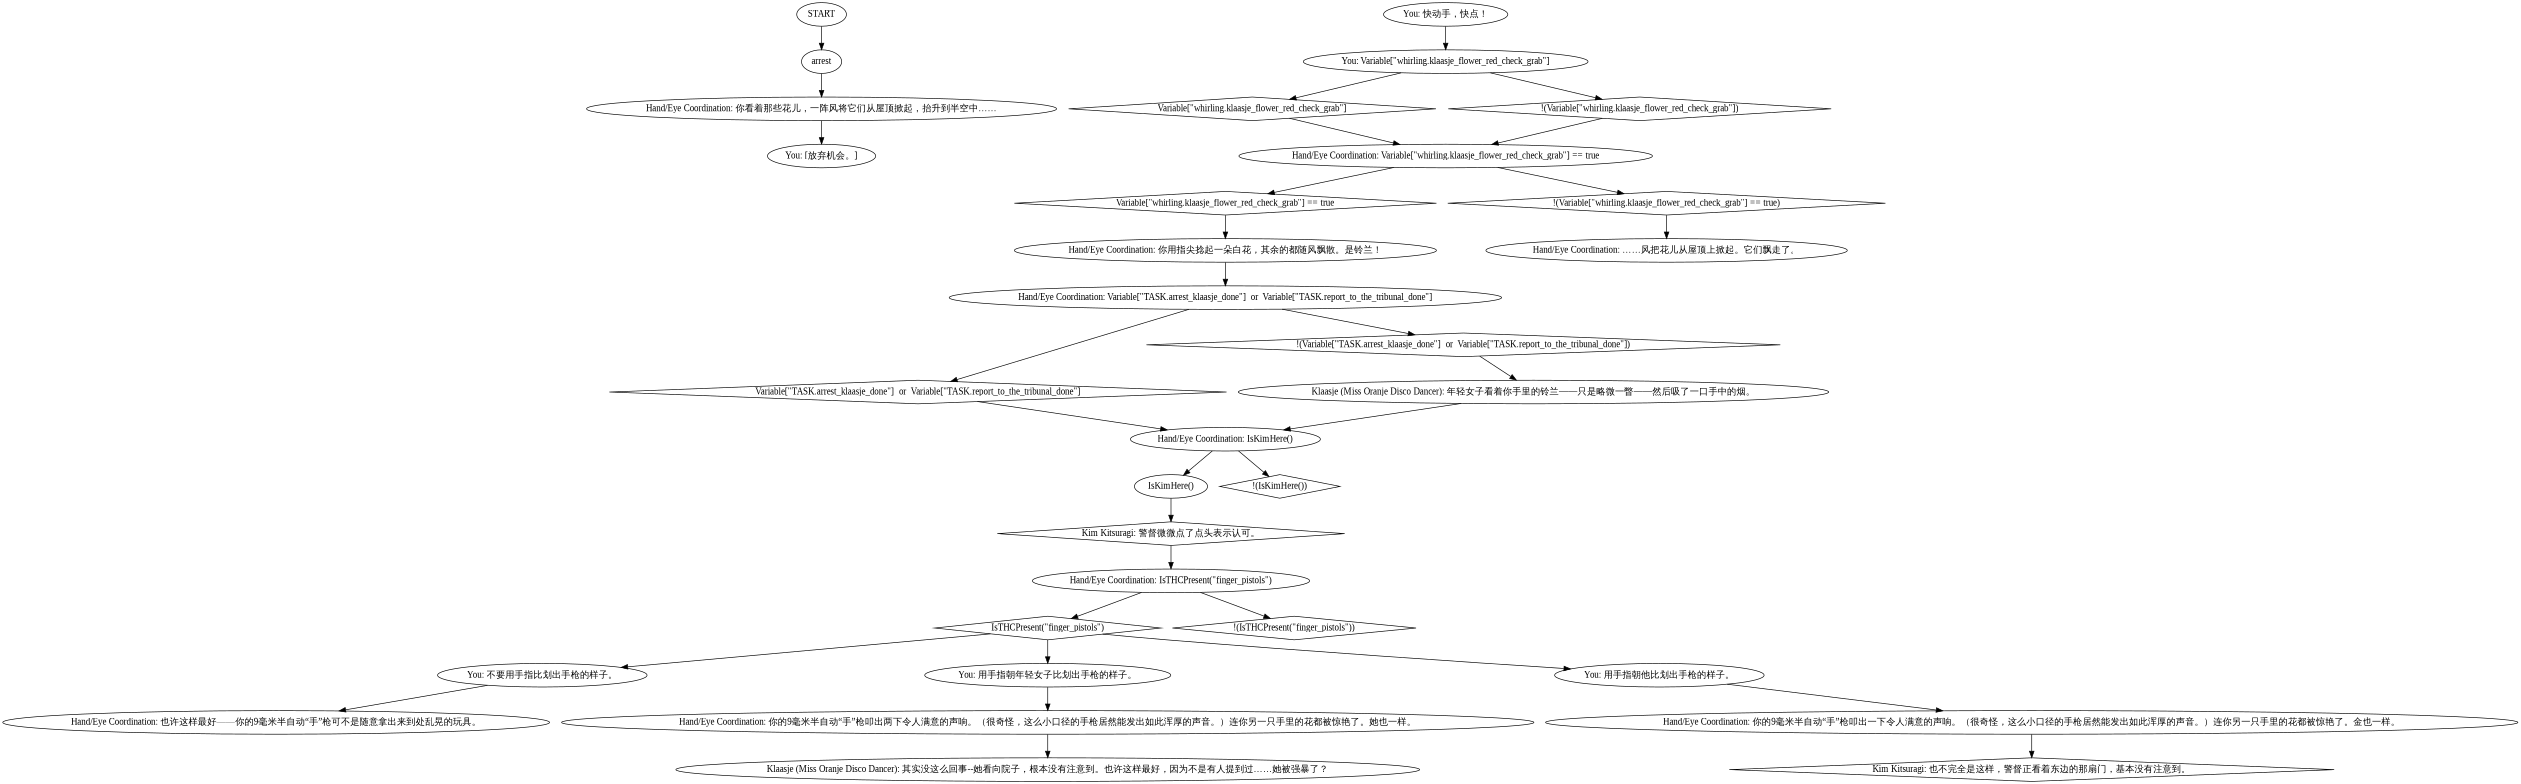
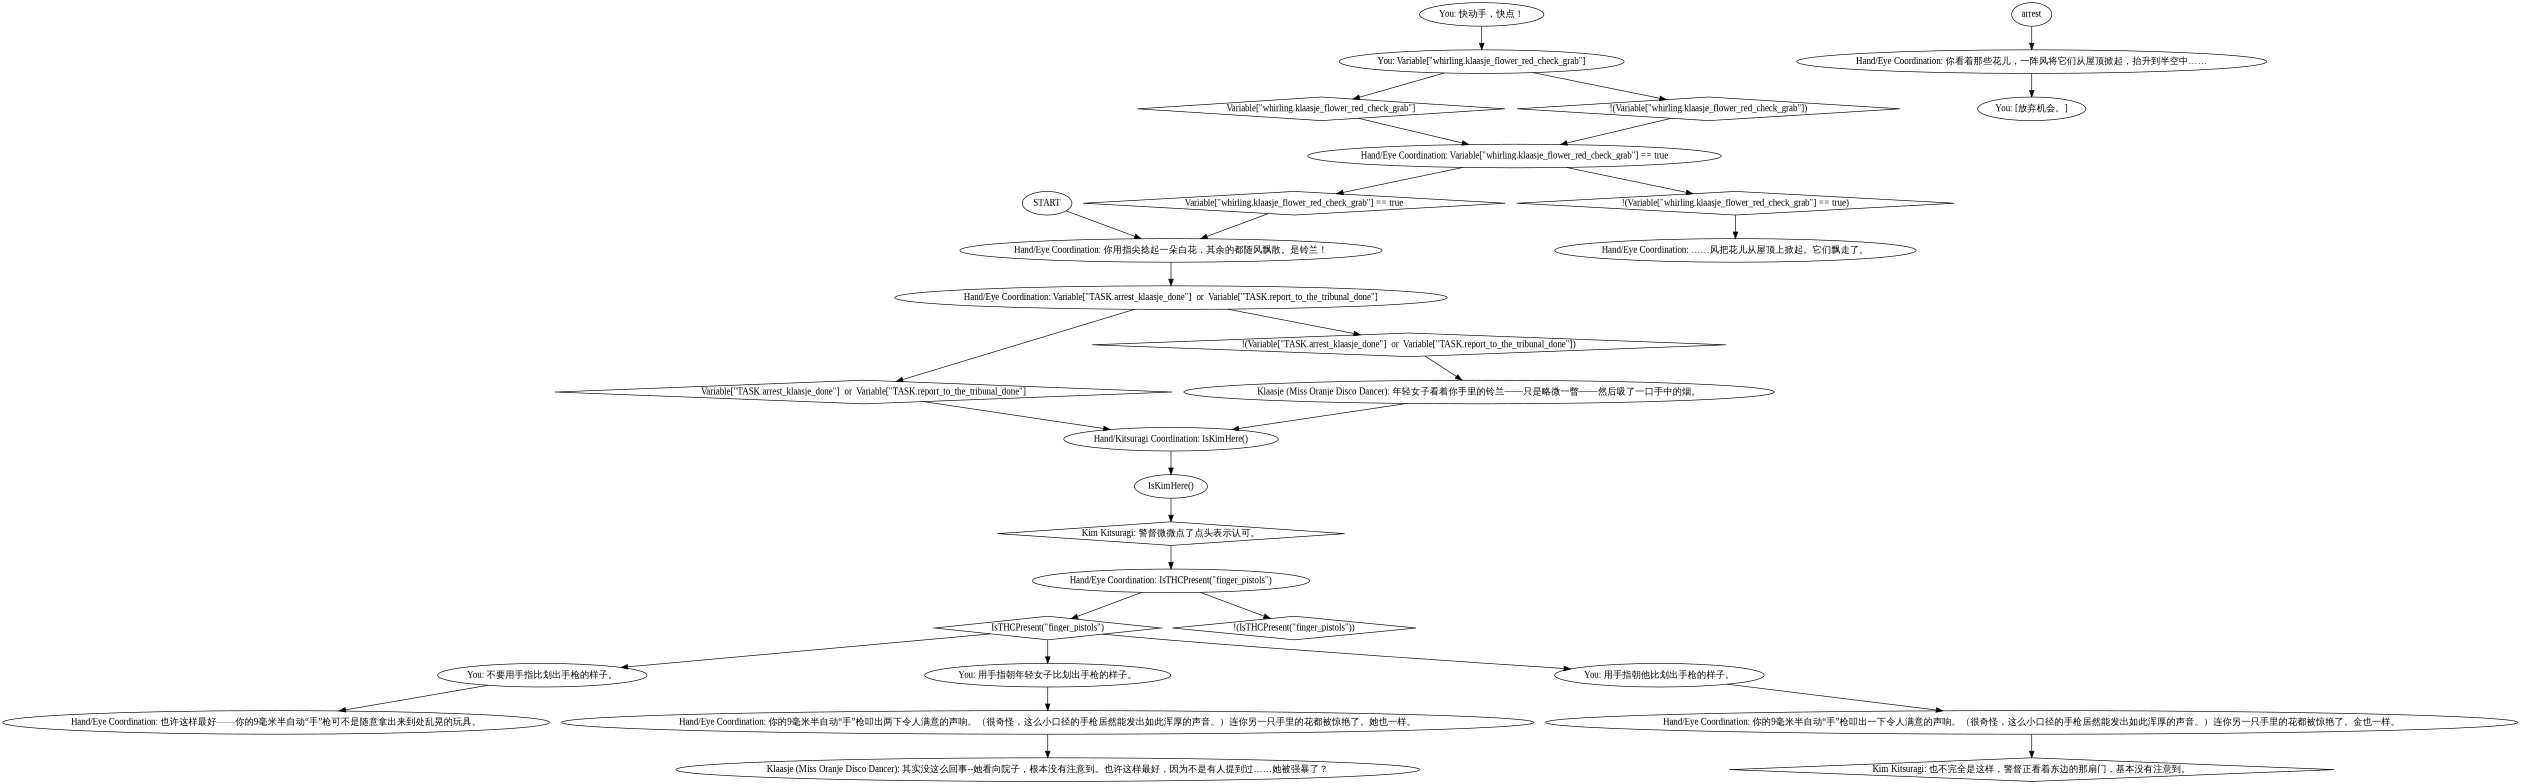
  digraph {
    fontname="Liberation Serif"
    node [fontname="Liberation Serif"]
    edge [fontname="Liberation Serif"]
    n1 [label=START]
    n2 [label=arrest]
    n3 [label="Hand/Eye Coordination: 你看着那些花儿，一阵风将它们从屋顶掀起，抬升到半空中……"]
    n4 [label="You: [放弃机会。]"]
    n5 [label="Kim Kitsuragi: 警督微微点了点头表示认可。" shape=diamond]
    n6 [label="Hand/Eye Coordination: IsTHCPresent(\"finger_pistols\")"]
    n7 [label="IsTHCPresent(\"finger_pistols\")" shape=diamond]
    n8 [label="!(IsTHCPresent(\"finger_pistols\"))" shape=diamond]
    n9 [label="You: 快动手，快点！"]
    n10 [label="You: Variable[\"whirling.klaasje_flower_red_check_grab\"]"]
    n11 [label="Variable[\"whirling.klaasje_flower_red_check_grab\"]" shape=diamond]
    n12 [label="!(Variable[\"whirling.klaasje_flower_red_check_grab\"])" shape=diamond]
    n13 [label="Hand/Eye Coordination: Variable[\"whirling.klaasje_flower_red_check_grab\"] == true"]
    n14 [label="Variable[\"whirling.klaasje_flower_red_check_grab\"] == true" shape=diamond]
    n15 [label="!(Variable[\"whirling.klaasje_flower_red_check_grab\"] == true)" shape=diamond]
    n16 [label="Hand/Eye Coordination: 你用指尖捻起一朵白花，其余的都随风飘散。是铃兰！"]
    n17 [label="Hand/Eye Coordination: Variable[\"TASK.arrest_klaasje_done\"]  or  Variable[\"TASK.report_to_the_tribunal_done\"]"]
    n18 [label="Variable[\"TASK.arrest_klaasje_done\"]  or  Variable[\"TASK.report_to_the_tribunal_done\"]" shape=diamond]
    n19 [label="!(Variable[\"TASK.arrest_klaasje_done\"]  or  Variable[\"TASK.report_to_the_tribunal_done\"])" shape=diamond]
    n20 [label="Hand/Eye Coordination: 你的9毫米半自动“手”枪叩出一下令人满意的声响。（很奇怪，这么小口径的手枪居然能发出如此浑厚的声音。）连你另一只手里的花都被惊艳了。金也一样。"]
    n21 [label="Kim Kitsuragi: 也不完全是这样，警督正看着东边的那扇门，基本没有注意到。" shape=diamond]
    n22 [label="You: 不要用手指比划出手枪的样子。"]
    n23 [label="You: 用手指朝年轻女子比划出手枪的样子。"]
    n24 [label="You: 用手指朝他比划出手枪的样子。"]
    n25 [label="Hand/Eye Coordination: 也许这样最好——你的9毫米半自动“手”枪可不是随意拿出来到处乱晃的玩具。"]
    n26 [label="Hand/Eye Coordination: 你的9毫米半自动“手”枪叩出两下令人满意的声响。（很奇怪，这么小口径的手枪居然能发出如此浑厚的声音。）连你另一只手里的花都被惊艳了。她也一样。"]
    n27 [label="Hand/Eye Coordination: ……风把花儿从屋顶上掀起。它们飘走了。"]
-   n28 [label="Hand/Eye Coordination: IsKimHere()"]
+   n28 [label="Hand/Kitsuragi Coordination: IsKimHere()"]
    n29 [label="IsKimHere()" shape=ellipse]
-   n30 [label="!(IsKimHere())" shape=diamond]
    n31 [label="Klaasje (Miss Oranje Disco Dancer): 其实没这么回事--她看向院子，根本没有注意到。也许这样最好，因为不是有人提到过……她被强暴了？"]
    n32 [label="Klaasje (Miss Oranje Disco Dancer): 年轻女子看着你手里的铃兰——只是略微一瞥——然后吸了一口手中的烟。"]
-   n1 -> n2
+   n1 -> n16
    n2 -> n3
    n3 -> n4
    n5 -> n6
    n6 -> n7
    n6 -> n8
    n7 -> n22
    n7 -> n23
    n7 -> n24
    n9 -> n10
    n10 -> n11
    n10 -> n12
    n11 -> n13
    n12 -> n13
    n13 -> n14
    n13 -> n15
    n14 -> n16
    n15 -> n27
    n16 -> n17
    n17 -> n18
    n17 -> n19
    n18 -> n28
    n19 -> n32
    n20 -> n21
    n22 -> n25
    n23 -> n26
    n24 -> n20
    n26 -> n31
    n28 -> n29
-   n28 -> n30
    n29 -> n5
    n32 -> n28
  }
